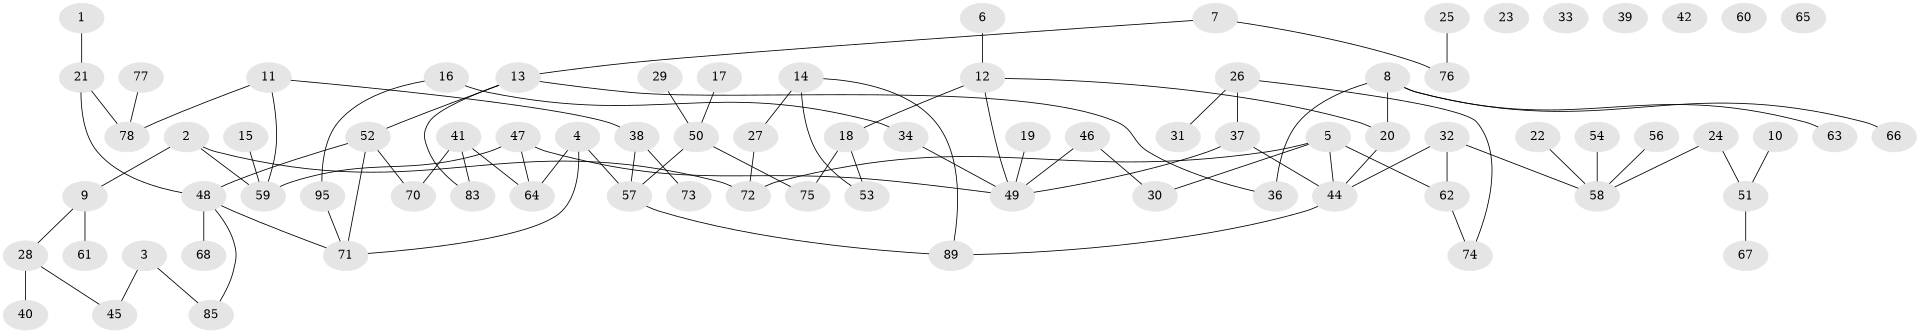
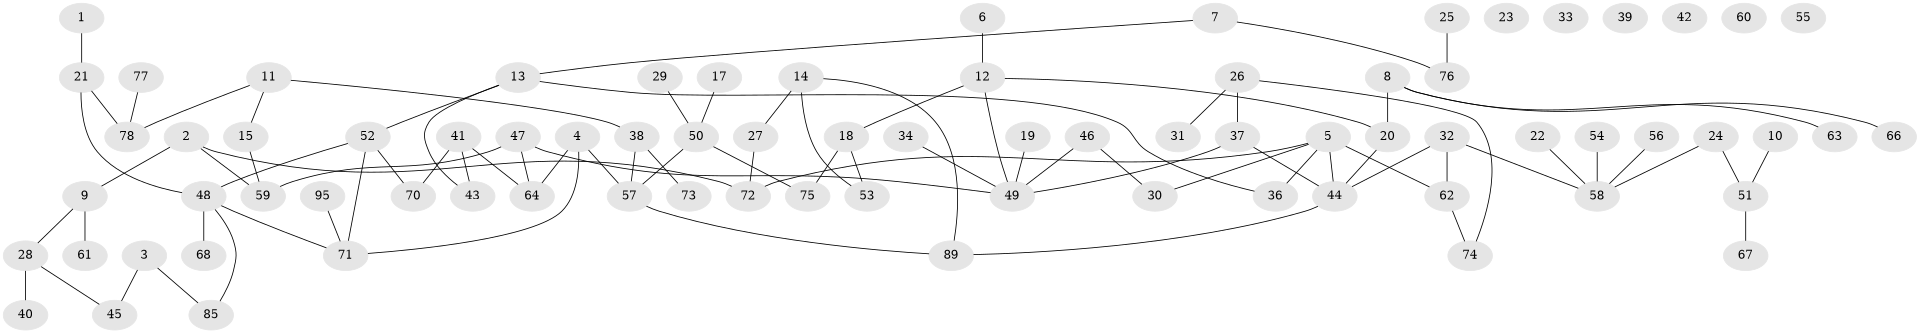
  graph {
    node [color=gray90 style=filled]
    1
    21
    78
    48
    2
    9
    59
    72
    28
    61
    3
    45
    n13 [label=85]
    4
    57
    64
    71
    n18 [label=89]
    5
    30
    44
    62
    74
    6
    12
    20
    18
    49
    7
    13
    76
    36
-   43 [label=83]
+   43
    52
    8
    63
    66
    40
    10
    51
    67
    11
    38
    73
    53
    75
    70
    14
    27
    15
-   16
    34
    n53 [label=95]
    17
    50
    19
    68
    22
    58
    23
    24
    25
    26
    31
    37
    29
    32
    33
    39
    41
    42
    46
    47
    54
    56
    60
-   65
+   65 [label=55]
    77
    1 -- 21
    21 -- 78
    21 -- 48
    48 -- n13
    48 -- 71
    48 -- 68
    2 -- 9
    2 -- 59
    2 -- 72
    9 -- 28
    9 -- 61
    28 -- 45
    28 -- 40
    3 -- 45
    3 -- n13
    4 -- 57
    4 -- 64
    4 -- 71
    57 -- n18
    5 -- 72
    5 -- 30
    5 -- 44
    5 -- 62
    44 -- n18
    62 -- 74
    6 -- 12
    12 -- 20
    12 -- 18
    12 -- 49
    20 -- 44
    18 -- 53
    18 -- 75
    7 -- 13
    7 -- 76
    13 -- 36
    13 -- 43
    13 -- 52
    52 -- 48
    52 -- 71
    52 -- 70
    8 -- 20
-   8 -- 36
+   5 -- 36
    8 -- 63
    8 -- 66
    10 -- 51
    51 -- 67
    11 -- 78
-   11 -- 59
+   11 -- 15
    11 -- 38
    38 -- 57
    38 -- 73
    14 -- n18
    14 -- 53
    14 -- 27
    27 -- 72
    15 -- 59
-   16 -- 34
-   16 -- n53
    34 -- 49
    n53 -- 71
    17 -- 50
    50 -- 57
    50 -- 75
    19 -- 49
    22 -- 58
    24 -- 51
    24 -- 58
    25 -- 76
    26 -- 74
    26 -- 31
    26 -- 37
    37 -- 44
    37 -- 49
    29 -- 50
    32 -- 44
    32 -- 62
    32 -- 58
    41 -- 64
    41 -- 43
    41 -- 70
    46 -- 30
    46 -- 49
    47 -- 59
    47 -- 64
    47 -- 49
    54 -- 58
    56 -- 58
    77 -- 78
  }
